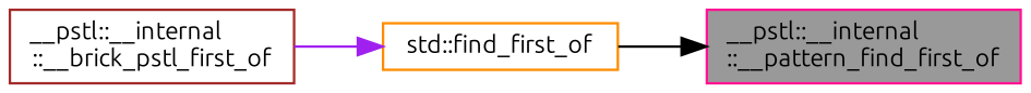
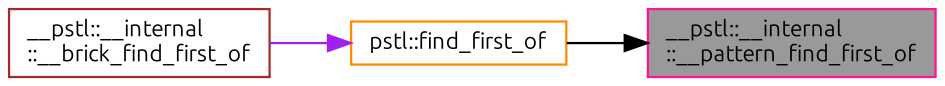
  digraph {
    fontname=Ubuntu
    rankdir=LR
    node [fillcolor=white fontname=Ubuntu fontsize=10 shape=box style=filled]
    edge [fontname=Ubuntu fontsize=10 labelfontname=Helvetica labelfontsize=10 style=solid]
    n1 [color=deeppink fillcolor=grey60 fontcolor=black height=0.2 label="__pstl::__internal\l::__pattern_find_first_of" width=0.4]
-   n2 [color=brown height=0.2 label="__pstl::__internal\l::__brick_pstl_first_of" width=0.4]
-   n3 [color=darkorange height=0.2 label="std::find_first_of" width=0.4]
+   n2 [color=brown height=0.2 label="__pstl::__internal\l::__brick_find_first_of" width=0.4]
+   n3 [color=darkorange height=0.2 label="pstl::find_first_of" width=0.4]
    n2 -> n3 [color=purple]
    n3 -> n1 [color=black]
  }
